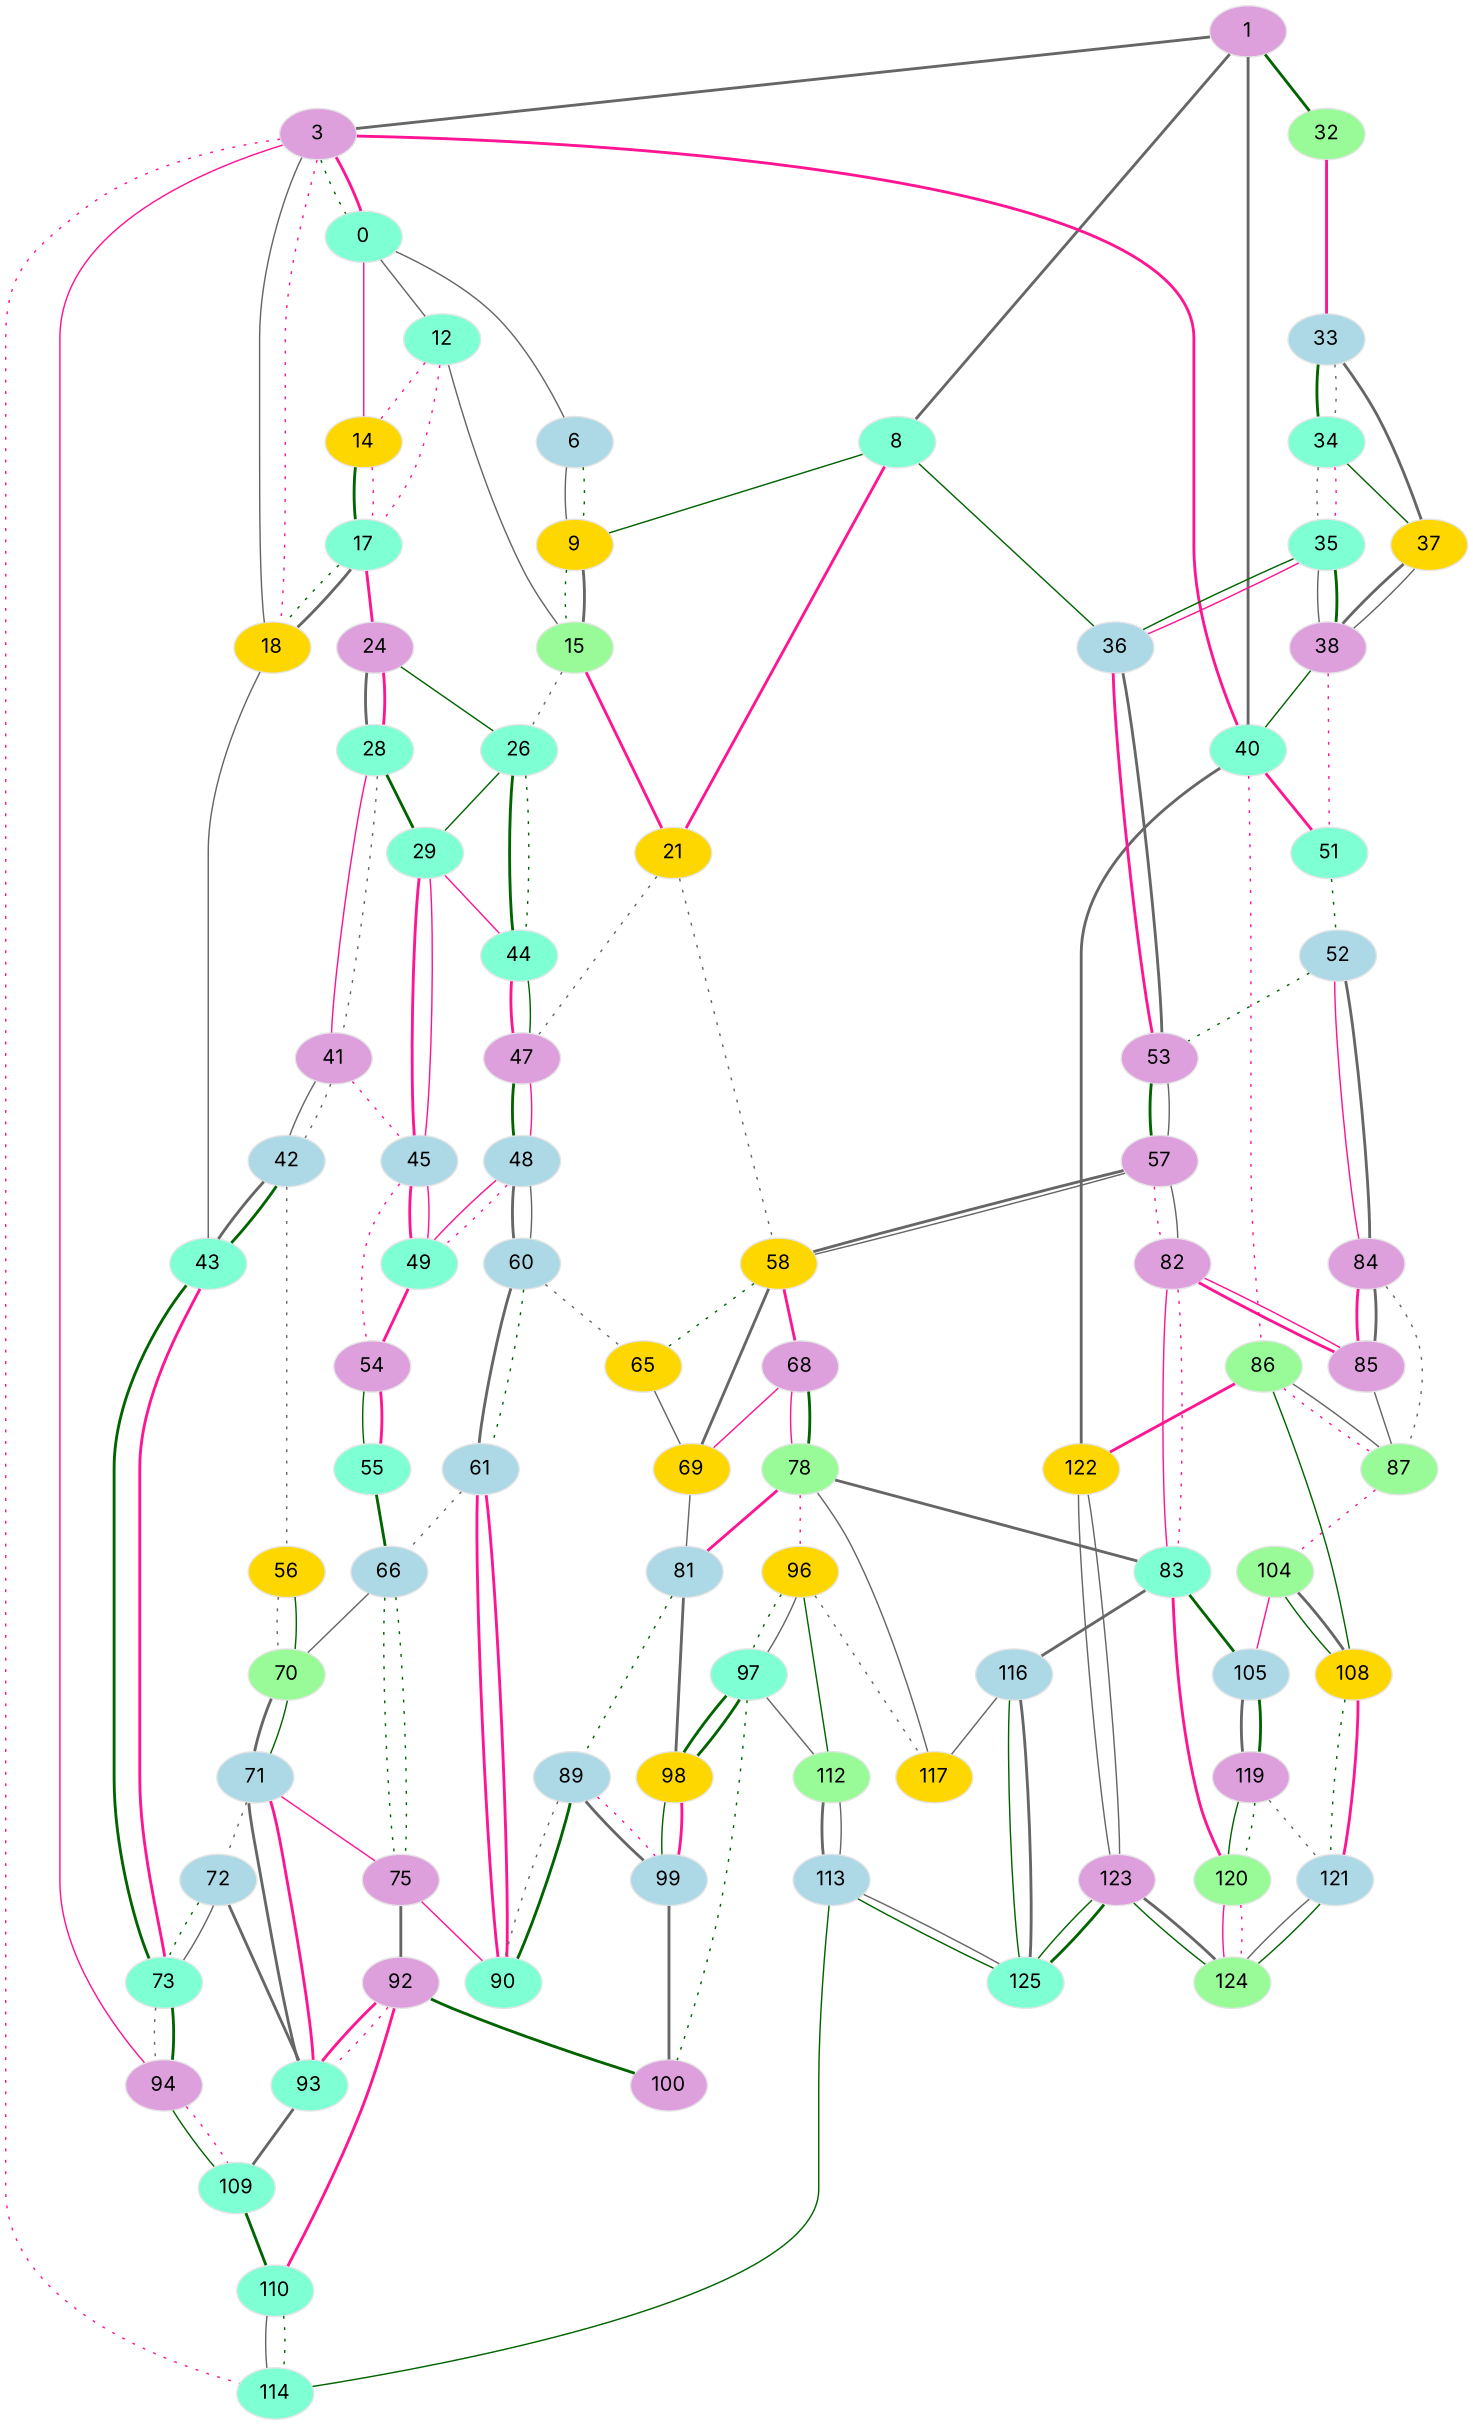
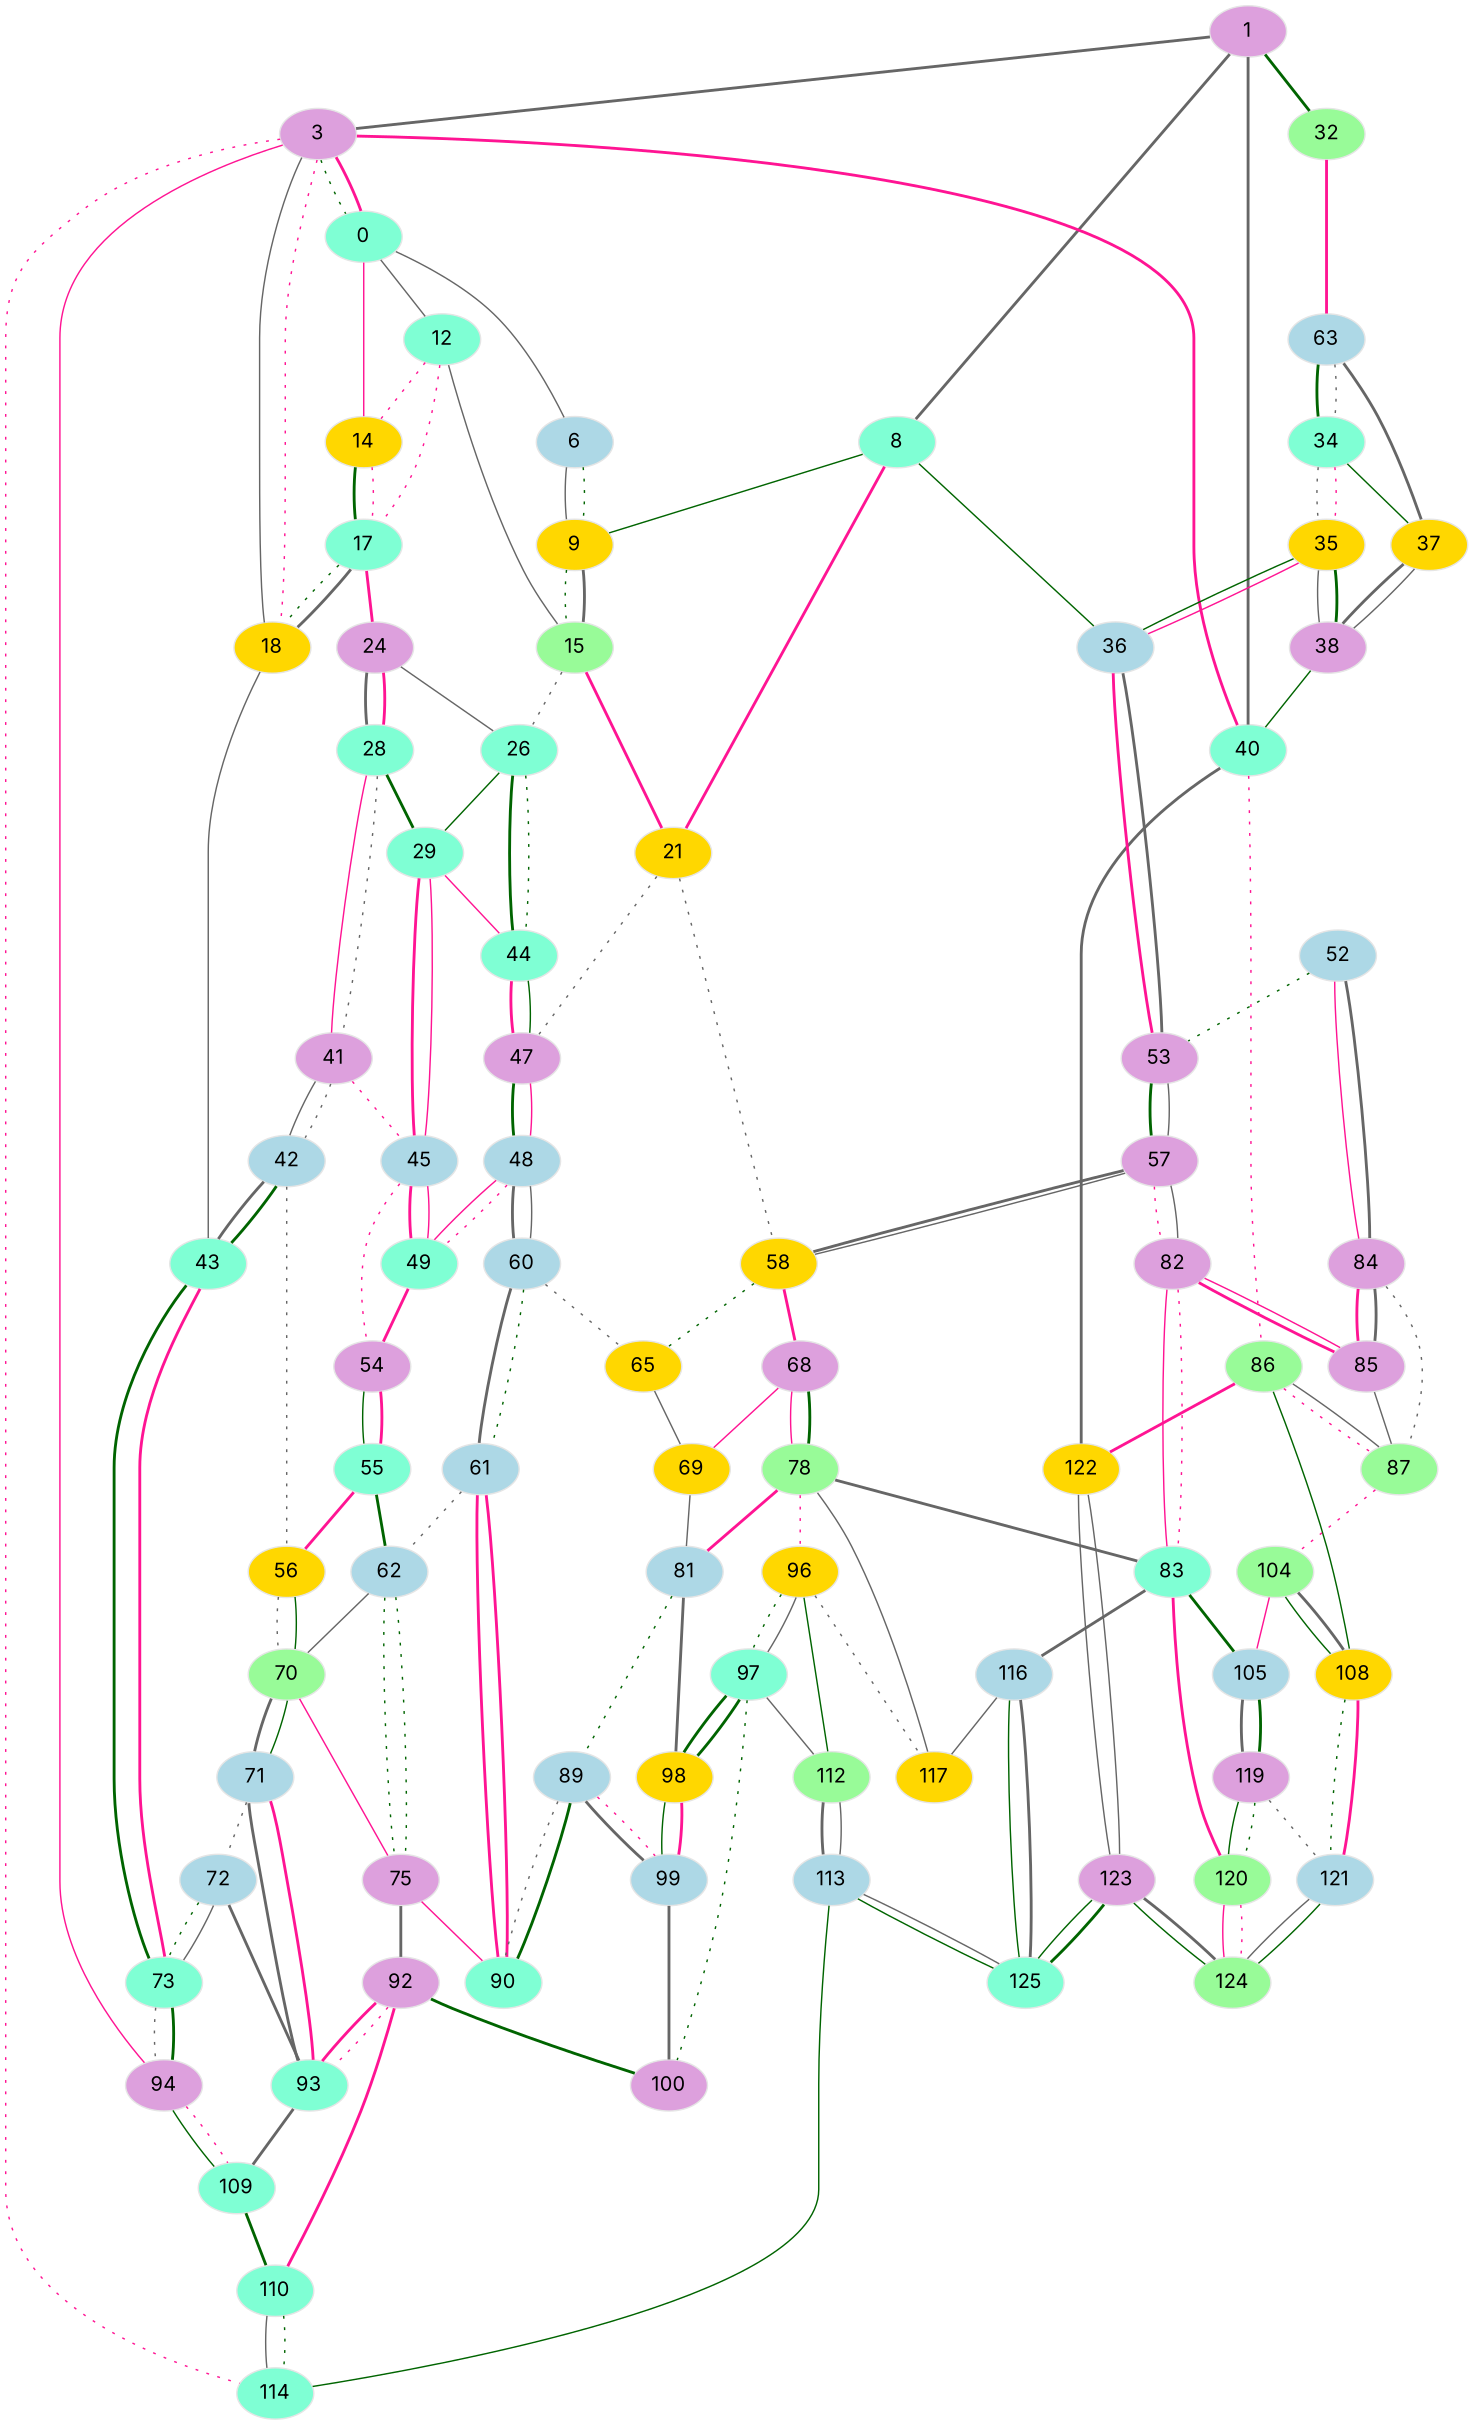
  graph {
    fontname=Inter
    node [color=gray90 fillcolor=aquamarine fontname=Inter style=filled]
    edge [color=gray40 fontname=Inter style=bold]
    1 [fillcolor=plum super="+2+7"]
    3 [fillcolor=plum super="+95"]
    8 [super="+19"]
    32 [fillcolor=palegreen]
    40 [super="+66"]
    n6 [label=0 super="+5"]
    18 [fillcolor=gold]
    94 [fillcolor=plum]
    114
    9 [fillcolor=gold]
    21 [fillcolor=gold super="+50"]
    36 [fillcolor=lightblue]
-   33 [fillcolor=lightblue]
-   51
+   33 [fillcolor=lightblue label=63]
    86 [fillcolor=palegreen super="+107"]
    122 [fillcolor=gold]
    6 [fillcolor=lightblue]
    12 [super="+13"]
    14 [fillcolor=gold]
    43
    109
    15 [fillcolor=palegreen super="+16+22"]
    17 [super="+23"]
    47 [fillcolor=plum]
    58 [fillcolor=gold super="+59"]
    53 [fillcolor=plum]
    26 [super="+27"]
    24 [fillcolor=plum super="+25"]
    29 [super="+30"]
    44
    28
    73
    48 [fillcolor=lightblue]
    65 [fillcolor=gold]
    68 [fillcolor=plum]
    69 [fillcolor=gold super="+77"]
    41 [fillcolor=plum]
    45 [fillcolor=lightblue super="+46"]
    42 [fillcolor=lightblue]
    49
    54 [fillcolor=plum]
    34
    37 [fillcolor=gold]
-   35
+   35 [fillcolor=gold]
    38 [fillcolor=plum super="+39"]
    57 [fillcolor=plum]
    52 [fillcolor=lightblue]
    87 [fillcolor=palegreen super="+102"]
    108 [fillcolor=gold]
    123 [fillcolor=plum]
    56 [fillcolor=gold]
    70 [fillcolor=palegreen super="+74"]
    55
    60 [fillcolor=lightblue]
    61 [fillcolor=lightblue]
    84 [fillcolor=plum]
    85 [fillcolor=plum]
    82 [fillcolor=plum]
-   62 [fillcolor=lightblue super="+63" label=66]
+   62 [fillcolor=lightblue super="+63"]
    75 [fillcolor=plum super="+91"]
    71 [fillcolor=lightblue]
    83 [super="+106"]
    78 [fillcolor=palegreen super="+79"]
    81 [fillcolor=lightblue super="+88"]
    90
    92 [fillcolor=plum super="+101"]
    96 [fillcolor=gold super="+118"]
    117 [fillcolor=gold]
    89 [fillcolor=lightblue]
    98 [fillcolor=gold]
    72 [fillcolor=lightblue]
    93 [super="+103"]
    100 [fillcolor=plum]
    110
    105 [fillcolor=lightblue]
    116 [fillcolor=lightblue]
    120 [fillcolor=palegreen]
    97 [super="+111"]
    112 [fillcolor=palegreen]
    99 [fillcolor=lightblue]
    119 [fillcolor=plum]
    125
    124 [fillcolor=palegreen]
    104 [fillcolor=palegreen]
    121 [fillcolor=lightblue]
    113 [fillcolor=lightblue]
    1 -- 3
    1 -- 8
    1 -- 32 [color=darkgreen]
    1 -- 40 [weight=2]
    3 -- 40 [color=deeppink]
    3 -- n6 [color=darkgreen style=dotted]
    3 -- n6 [color=deeppink]
    3 -- 18 [style=solid]
    3 -- 18 [color=deeppink style=dotted]
    3 -- 94 [color=deeppink style=solid]
    3 -- 114 [color=deeppink style=dotted]
    8 -- 9 [color=darkgreen style=solid]
    8 -- 21 [color=deeppink]
    8 -- 36 [color=darkgreen style=solid]
    32 -- 33 [color=deeppink]
-   40 -- 51 [color=deeppink]
    40 -- 86 [color=deeppink style=dotted]
    40 -- 122
    n6 -- 6 [style=solid]
    n6 -- 12 [style=solid]
    n6 -- 14 [color=deeppink style=solid]
    18 -- 43 [style=solid]
    94 -- 109 [color=darkgreen style=solid]
    94 -- 109 [color=deeppink style=dotted]
    9 -- 15 [color=darkgreen style=dotted]
    9 -- 15
    21 -- 47 [style=dotted]
    21 -- 58 [style=dotted]
    36 -- 53 [color=deeppink]
    36 -- 53
    33 -- 34 [color=darkgreen]
    33 -- 34 [style=dotted]
    33 -- 37
-   51 -- 52 [color=darkgreen style=dotted]
    86 -- 122 [color=deeppink]
    86 -- 87 [color=deeppink style=dotted]
    86 -- 87 [style=solid]
    86 -- 108 [color=darkgreen style=solid]
    122 -- 123 [style=solid]
    122 -- 123 [style=solid]
    6 -- 9 [style=solid]
    6 -- 9 [color=darkgreen style=dotted]
    12 -- 14 [color=deeppink style=dotted]
    12 -- 15 [style=solid]
    12 -- 17 [color=deeppink style=dotted]
    14 -- 17 [color=darkgreen]
    14 -- 17 [color=deeppink style=dotted]
    43 -- 73 [color=darkgreen]
    43 -- 73 [color=deeppink]
    109 -- 110 [color=darkgreen]
    15 -- 21 [color=deeppink]
    15 -- 26 [style=dotted]
    17 -- 18 [color=darkgreen style=dotted]
    17 -- 18
    17 -- 24 [color=deeppink]
    47 -- 48 [color=darkgreen]
    47 -- 48 [color=deeppink style=solid]
    58 -- 65 [color=darkgreen style=dotted]
    58 -- 68 [color=deeppink]
-   58 -- 69
    53 -- 57 [color=darkgreen]
    53 -- 57 [style=solid]
    26 -- 29 [color=darkgreen style=solid]
    26 -- 44 [color=darkgreen]
    26 -- 44 [color=darkgreen style=dotted]
-   24 -- 26 [color=darkgreen style=solid]
+   24 -- 26 [style=solid]
    24 -- 28
    24 -- 28 [color=deeppink]
    29 -- 44 [color=deeppink style=solid]
    29 -- 45 [color=deeppink]
    29 -- 45 [color=deeppink style=solid]
    44 -- 47 [color=deeppink]
    44 -- 47 [color=darkgreen style=solid]
    28 -- 29 [color=darkgreen]
    28 -- 41 [color=deeppink style=solid]
    28 -- 41 [style=dotted]
    73 -- 94 [style=dotted]
    73 -- 94 [color=darkgreen]
    48 -- 49 [color=deeppink style=solid]
    48 -- 49 [color=deeppink style=dotted]
    48 -- 60
    48 -- 60 [style=solid]
    65 -- 69 [style=solid]
    68 -- 69 [color=deeppink style=solid]
    68 -- 78 [color=deeppink style=solid]
    68 -- 78 [color=darkgreen]
    69 -- 81 [style=solid]
    41 -- 45 [color=deeppink style=dotted]
    41 -- 42 [style=solid]
    41 -- 42 [style=dotted]
    45 -- 49 [color=deeppink]
    45 -- 49 [color=deeppink style=solid]
    45 -- 54 [color=deeppink style=dotted]
    42 -- 43
    42 -- 43 [color=darkgreen]
    42 -- 56 [style=dotted]
    49 -- 54 [color=deeppink]
    54 -- 55 [color=darkgreen style=solid]
    54 -- 55 [color=deeppink]
    34 -- 37 [color=darkgreen style=solid]
    34 -- 35 [style=dotted]
    34 -- 35 [color=deeppink style=dotted]
    37 -- 38
    37 -- 38 [style=solid]
    35 -- 36 [color=darkgreen style=solid]
    35 -- 36 [color=deeppink style=solid]
    35 -- 38 [style=solid]
    35 -- 38 [color=darkgreen]
    38 -- 40 [color=darkgreen style=solid]
-   38 -- 51 [color=deeppink style=dotted]
    57 -- 58
    57 -- 58 [style=solid]
    57 -- 82 [color=deeppink style=dotted]
    57 -- 82 [style=solid]
    52 -- 53 [color=darkgreen style=dotted]
    52 -- 84 [color=deeppink style=solid]
    52 -- 84
    87 -- 104 [color=deeppink style=dotted]
    108 -- 121 [color=darkgreen style=dotted]
    108 -- 121 [color=deeppink]
    123 -- 125 [color=darkgreen style=solid]
    123 -- 125 [color=darkgreen]
    123 -- 124 [color=darkgreen style=solid]
    123 -- 124
    56 -- 70 [style=dotted]
    56 -- 70 [color=darkgreen style=solid]
-   71 -- 75 [color=deeppink style=solid]
+   70 -- 75 [color=deeppink style=solid]
    70 -- 71
    70 -- 71 [color=darkgreen style=solid]
+   55 -- 56 [color=deeppink]
    55 -- 62 [color=darkgreen]
    60 -- 65 [style=dotted]
    60 -- 61
    60 -- 61 [color=darkgreen style=dotted]
    61 -- 62 [style=dotted]
    61 -- 90 [color=deeppink]
    61 -- 90 [color=deeppink]
    84 -- 87 [style=dotted]
    84 -- 85 [color=deeppink]
    84 -- 85
    85 -- 87 [style=solid]
    82 -- 85 [color=deeppink]
    82 -- 85 [color=deeppink style=solid]
    82 -- 83 [color=deeppink style=solid]
    82 -- 83 [color=deeppink style=dotted]
    62 -- 70 [style=solid]
    62 -- 75 [color=darkgreen style=dotted]
    62 -- 75 [color=darkgreen style=dotted]
    75 -- 90 [color=deeppink style=solid]
    75 -- 92
    71 -- 72 [style=dotted]
    71 -- 93
    71 -- 93 [color=deeppink]
    83 -- 105 [color=darkgreen]
    83 -- 116
    83 -- 120 [color=deeppink]
    78 -- 83
    78 -- 81 [color=deeppink]
    78 -- 96 [color=deeppink style=dotted]
    78 -- 117 [style=solid]
    81 -- 89 [color=darkgreen style=dotted]
    81 -- 98
    92 -- 93 [color=deeppink]
    92 -- 93 [color=deeppink style=dotted]
    92 -- 100 [color=darkgreen]
    92 -- 110 [color=deeppink]
    96 -- 117 [style=dotted]
    96 -- 97 [color=darkgreen style=dotted]
    96 -- 97 [style=solid]
    96 -- 112 [color=darkgreen style=solid]
    89 -- 90 [style=dotted]
    89 -- 90 [color=darkgreen]
    89 -- 99
    89 -- 99 [color=deeppink style=dotted]
    98 -- 99 [color=darkgreen style=solid]
    98 -- 99 [color=deeppink]
    72 -- 73 [color=darkgreen style=dotted]
    72 -- 73 [style=solid]
    72 -- 93
    93 -- 109
    110 -- 114 [style=solid]
    110 -- 114 [color=darkgreen style=dotted]
    105 -- 119
    105 -- 119 [color=darkgreen]
    116 -- 117 [style=solid]
    116 -- 125 [color=darkgreen style=solid]
    116 -- 125
    120 -- 124 [color=deeppink style=solid]
    120 -- 124 [color=deeppink style=dotted]
    97 -- 98 [color=darkgreen]
    97 -- 98 [color=darkgreen]
    97 -- 100 [color=darkgreen style=dotted]
    97 -- 112 [style=solid]
    112 -- 113
    112 -- 113 [style=solid]
    99 -- 100
    119 -- 120 [color=darkgreen style=solid]
    119 -- 120 [color=darkgreen style=dotted]
    119 -- 121 [style=dotted]
    104 -- 108 [color=darkgreen style=solid]
    104 -- 108
    104 -- 105 [color=deeppink style=solid]
    121 -- 124 [style=solid]
    121 -- 124 [color=darkgreen style=solid]
    113 -- 114 [color=darkgreen style=solid]
    113 -- 125 [color=darkgreen style=solid]
    113 -- 125 [style=solid]
  }
